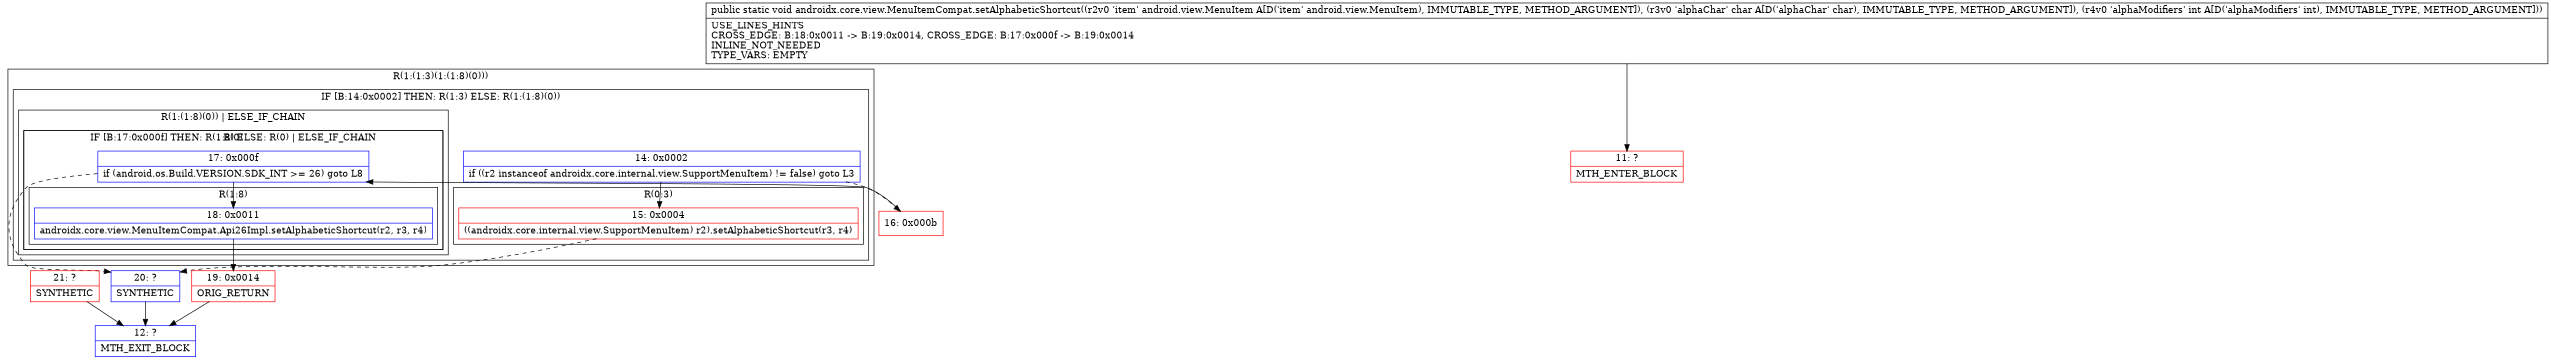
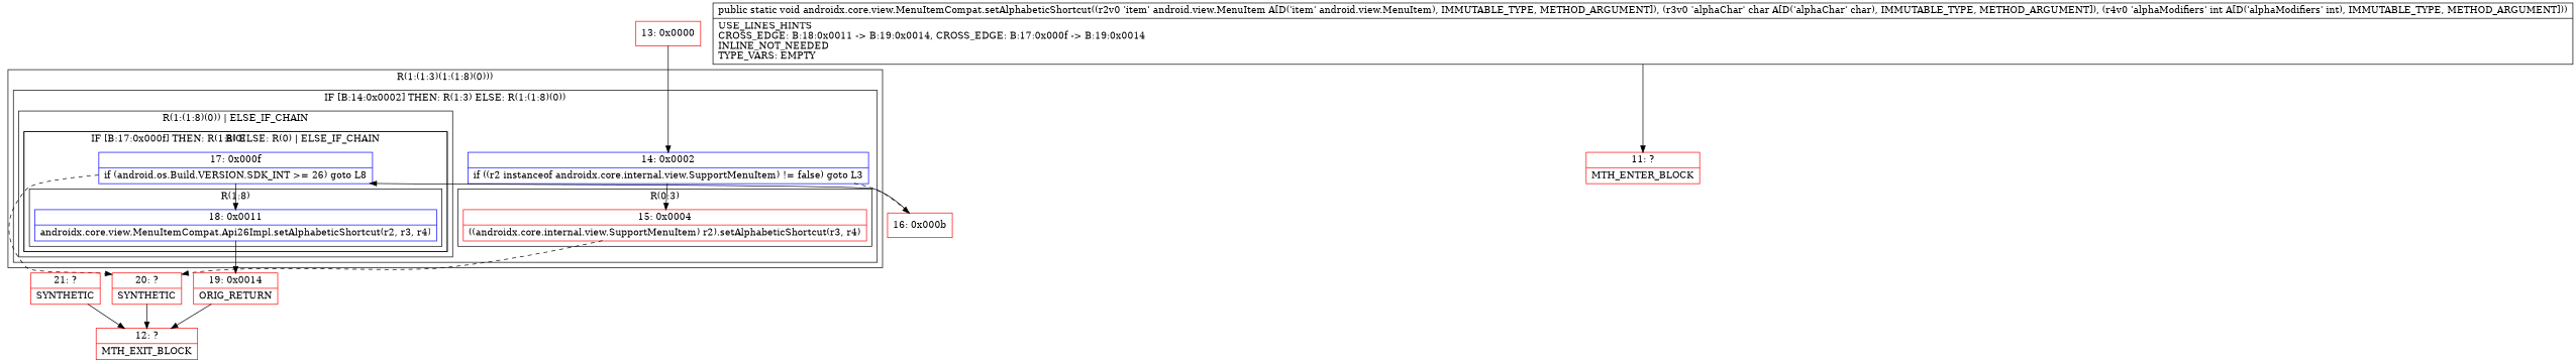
  digraph {
    node [color=red shape=record]
    n1 [label="{15\:\ 0x0004|((androidx.core.internal.view.SupportMenuItem) r2).setAlphabeticShortcut(r3, r4)\l}"]
    n2 [color=blue label="{18\:\ 0x0011|androidx.core.view.MenuItemCompat.Api26Impl.setAlphabeticShortcut(r2, r3, r4)\l}"]
    n3 [color=blue label="{17\:\ 0x000f|if (android.os.Build.VERSION.SDK_INT \>= 26) goto L8\l}"]
    n4 [color=blue label="{14\:\ 0x0002|if ((r2 instanceof androidx.core.internal.view.SupportMenuItem) != false) goto L3\l}"]
-   n5 [color=blue label="{20\:\ ?|SYNTHETIC\l}"]
+   n5 [label="{20\:\ ?|SYNTHETIC\l}"]
    n6 [label="{19\:\ 0x0014|ORIG_RETURN\l}"]
    n7 [label="{16\:\ 0x000b}"]
-   n8 [color=blue label="{12\:\ ?|MTH_EXIT_BLOCK\l}"]
+   n8 [label="{12\:\ ?|MTH_EXIT_BLOCK\l}"]
    n9 [label="{21\:\ ?|SYNTHETIC\l}"]
    n10 [label="{11\:\ ?|MTH_ENTER_BLOCK\l}"]
+   n11 [label="{13\:\ 0x0000}"]
    n12 [label="{public static void androidx.core.view.MenuItemCompat.setAlphabeticShortcut((r2v0 'item' android.view.MenuItem A[D('item' android.view.MenuItem), IMMUTABLE_TYPE, METHOD_ARGUMENT]), (r3v0 'alphaChar' char A[D('alphaChar' char), IMMUTABLE_TYPE, METHOD_ARGUMENT]), (r4v0 'alphaModifiers' int A[D('alphaModifiers' int), IMMUTABLE_TYPE, METHOD_ARGUMENT]))  | USE_LINES_HINTS\lCROSS_EDGE: B:18:0x0011 \-\> B:19:0x0014, CROSS_EDGE: B:17:0x000f \-\> B:19:0x0014\lINLINE_NOT_NEEDED\lTYPE_VARS: EMPTY\l}" color=""]
    subgraph cluster_1 {
      label="R(1:(1:3)(1:(1:8)(0)))"
      subgraph cluster_2 {
        label="IF [B:14:0x0002] THEN: R(1:3) ELSE: R(1:(1:8)(0))"
        n4
        subgraph cluster_3 {
          label="R(0:3)"
          n1
        }
        subgraph cluster_4 {
          label="R(1:(1:8)(0)) | ELSE_IF_CHAIN\l"
          subgraph cluster_5 {
            label="IF [B:17:0x000f] THEN: R(1:8) ELSE: R(0) | ELSE_IF_CHAIN\l"
            n3
            subgraph cluster_6 {
              label="R(1:8)"
              n2
            }
            subgraph cluster_7 {
              label="R(0)"
            }
          }
        }
      }
    }
    n1 -> n5 [style=dashed]
    n2 -> n6
    n3 -> n2
    n3 -> n5 [style=dashed]
    n4 -> n1
    n4 -> n7 [style=dashed]
    n5 -> n8
    n6 -> n8
    n7 -> n3
    n9 -> n8
+   n11 -> n4
    n12 -> n10
  }
